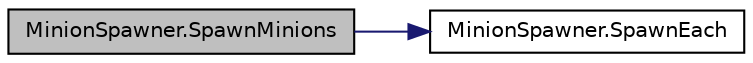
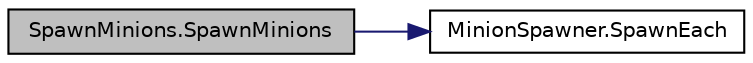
  digraph {
    rankdir=LR
    node [color=black fontname=Helvetica fontsize=10 shape=record]
-   n1 [fillcolor=grey75 fontcolor=black height=0.2 label="MinionSpawner.SpawnMinions" style=filled width=0.4]
+   n1 [fillcolor=grey75 fontcolor=black height=0.2 label="SpawnMinions.SpawnMinions" style=filled width=0.4]
    n2 [height=0.2 label="MinionSpawner.SpawnEach" width=0.4]
    n1 -> n2 [color=midnightblue fontname=Helvetica fontsize=10 labelfontname=Helvetica labelfontsize=10 style=solid]
  }
